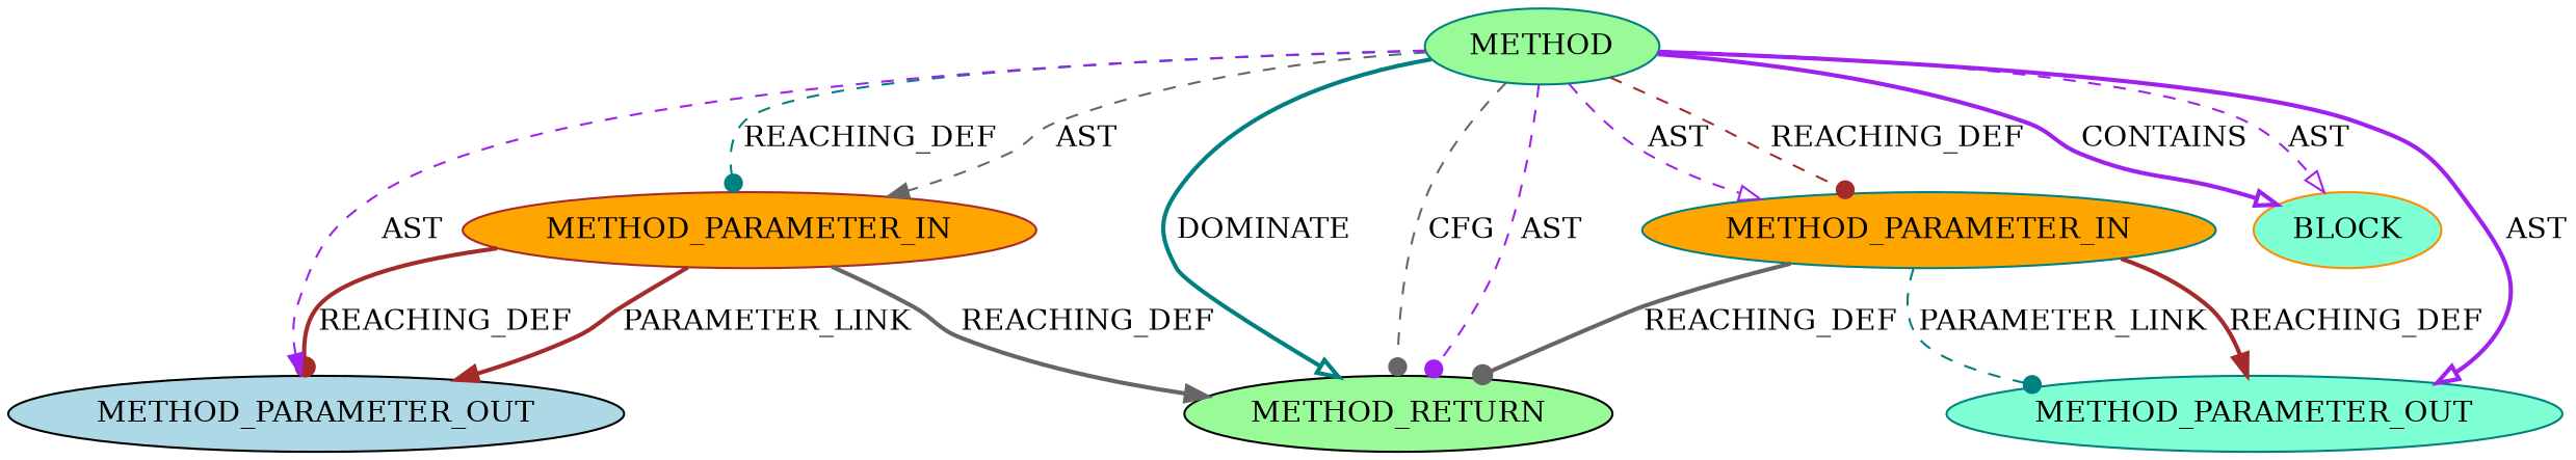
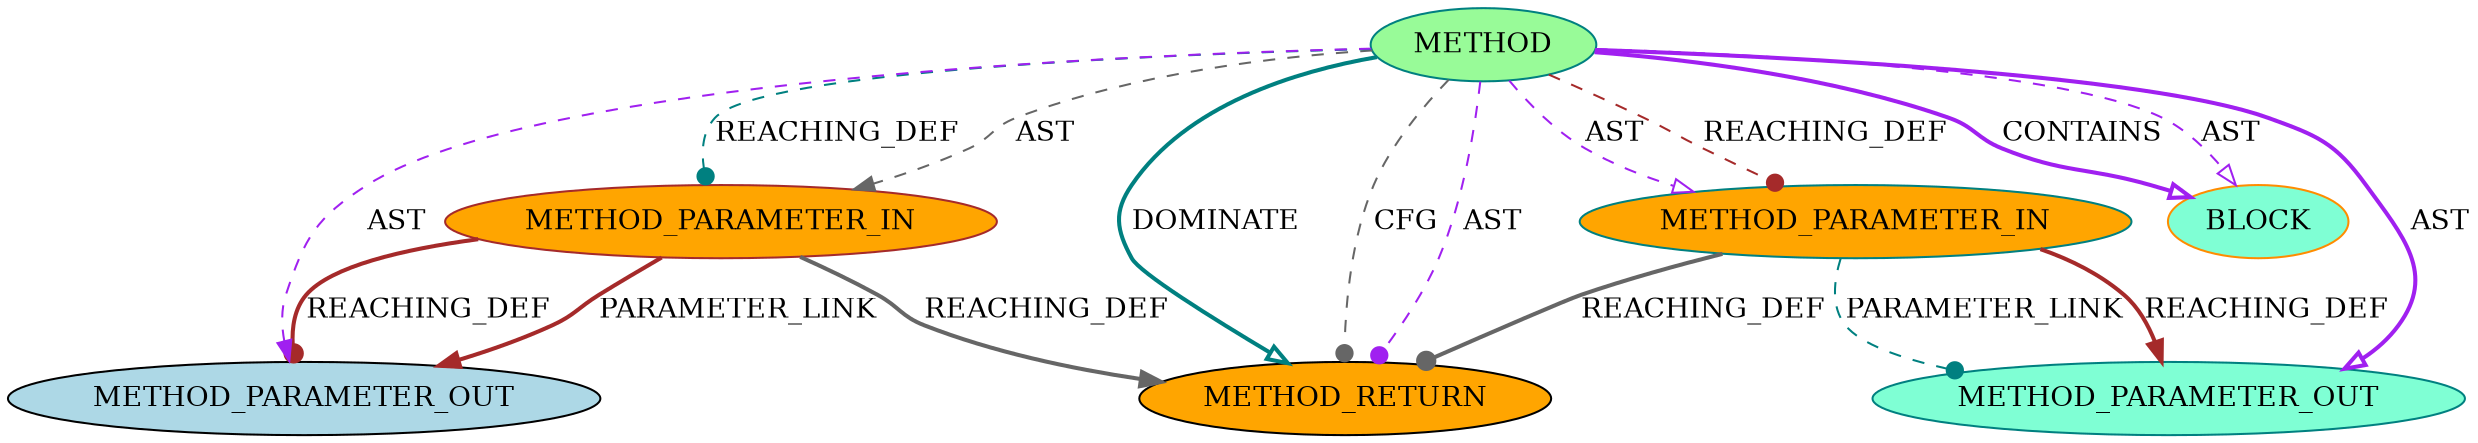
  digraph {
    node [CODE=p2 EVALUATION_STRATEGY=BY_VALUE IS_VARIADIC=false ORDER=2 TYPE_FULL_NAME=ANY color=teal fillcolor=orange style=filled]
    edge [arrowhead=dot color=purple style=dashed]
    n1 [INDEX=2 NAME=p2 color=brown label=METHOD_PARAMETER_IN]
    n2 [INDEX=2 NAME=p2 color=black fillcolor=lightblue label=METHOD_PARAMETER_OUT]
-   n3 [CODE=RET color=black fillcolor=palegreen label=METHOD_RETURN IS_VARIADIC=""]
+   n3 [CODE=RET color=black label=METHOD_RETURN IS_VARIADIC=""]
    n4 [CODE=p1 INDEX=1 NAME=p1 ORDER=1 fillcolor=aquamarine label=METHOD_PARAMETER_OUT]
    n5 [ARGUMENT_INDEX=1 CODE="<empty>" ORDER=1 color=darkorange fillcolor=aquamarine label=BLOCK EVALUATION_STRATEGY="" IS_VARIADIC=""]
    n6 [AST_PARENT_FULL_NAME="<global>" AST_PARENT_TYPE=NAMESPACE_BLOCK CODE="<empty>" FILENAME="<empty>" FULL_NAME=sock_sendmsg IS_EXTERNAL=true NAME=sock_sendmsg ORDER=0 fillcolor=palegreen label=METHOD EVALUATION_STRATEGY="" IS_VARIADIC="" TYPE_FULL_NAME=""]
    n7 [CODE=p1 INDEX=1 NAME=p1 ORDER=1 label=METHOD_PARAMETER_IN]
    n1 -> n2 [VARIABLE=p2 color=brown label=REACHING_DEF style=bold]
    n1 -> n2 [arrowhead=normal color=brown label=PARAMETER_LINK style=bold]
    n1 -> n3 [VARIABLE=p2 arrowhead=normal color=gray40 label=REACHING_DEF style=bold]
    n6 -> n1 [arrowhead=normal color=gray40 label=AST]
    n6 -> n1 [color=teal label=REACHING_DEF]
    n6 -> n2 [arrowhead=normal label=AST]
    n6 -> n3 [arrowhead=onormal color=teal label=DOMINATE style=bold]
    n6 -> n3 [color=gray40 label=CFG]
    n6 -> n3 [label=AST]
    n6 -> n4 [arrowhead=onormal label=AST style=bold]
    n6 -> n5 [arrowhead=onormal label=CONTAINS style=bold]
    n6 -> n5 [arrowhead=onormal label=AST]
    n6 -> n7 [arrowhead=onormal label=AST]
    n6 -> n7 [color=brown label=REACHING_DEF]
    n7 -> n3 [VARIABLE=p1 color=gray40 label=REACHING_DEF style=bold]
    n7 -> n4 [color=teal label=PARAMETER_LINK]
    n7 -> n4 [VARIABLE=p1 arrowhead=normal color=brown label=REACHING_DEF style=bold]
  }
